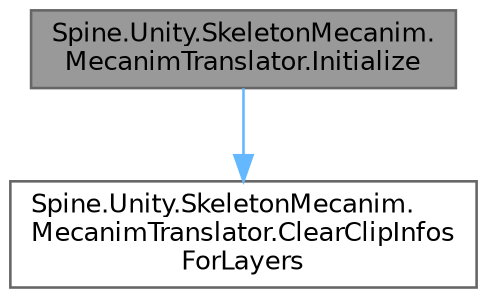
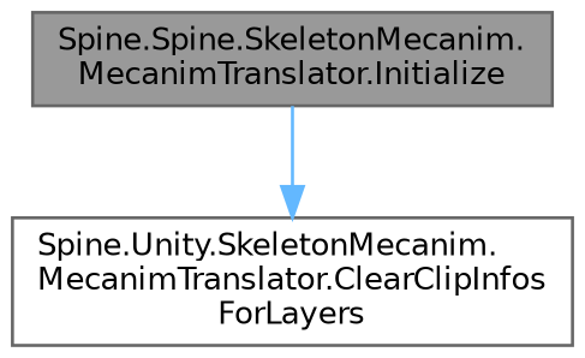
  digraph {
    rankdir=TB
    node [fontname=Helvetica fontsize=10 shape=box style=filled]
-   n1 [color=gray40 fillcolor=grey60 fontcolor=black height=0.2 label="Spine.Unity.SkeletonMecanim.\lMecanimTranslator.Initialize" width=0.4]
+   n1 [color=gray40 fillcolor=grey60 fontcolor=black height=0.2 label="Spine.Spine.SkeletonMecanim.\lMecanimTranslator.Initialize" width=0.4]
    n2 [color=grey40 fillcolor=white height=0.2 label="Spine.Unity.SkeletonMecanim.\lMecanimTranslator.ClearClipInfos\lForLayers" width=0.4]
    n1 -> n2 [color=steelblue1 fontname=Helvetica fontsize=10 labelfontname=Helvetica labelfontsize=10 style=solid]
  }
